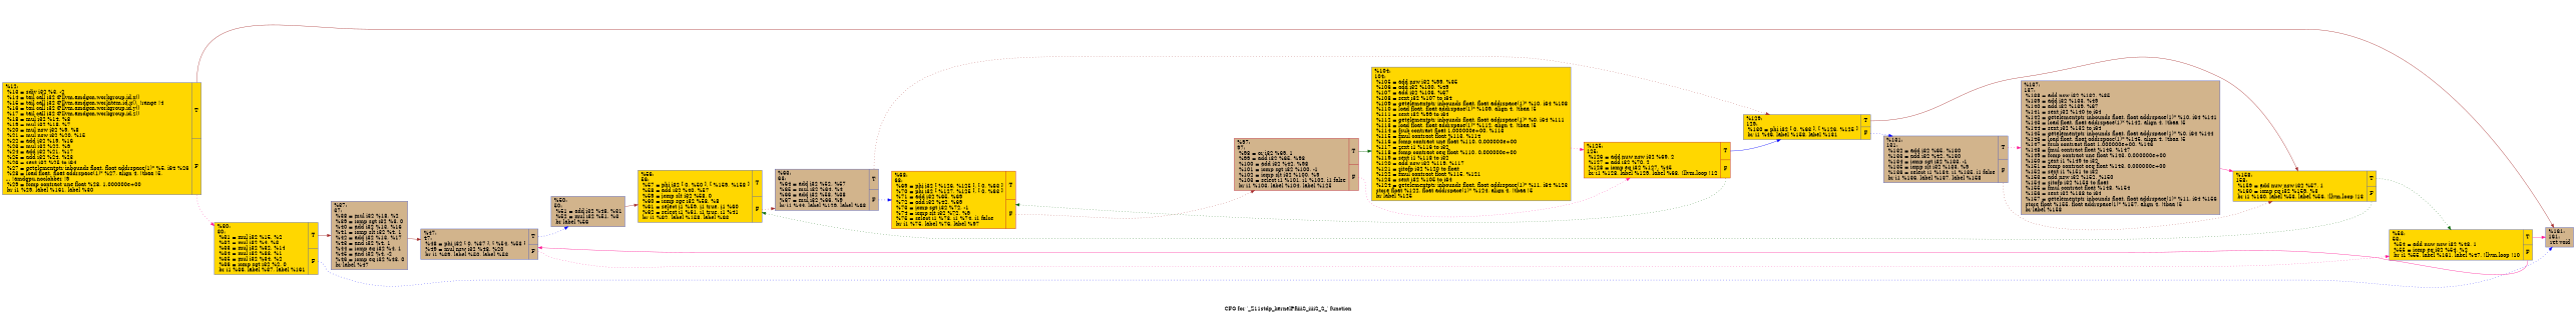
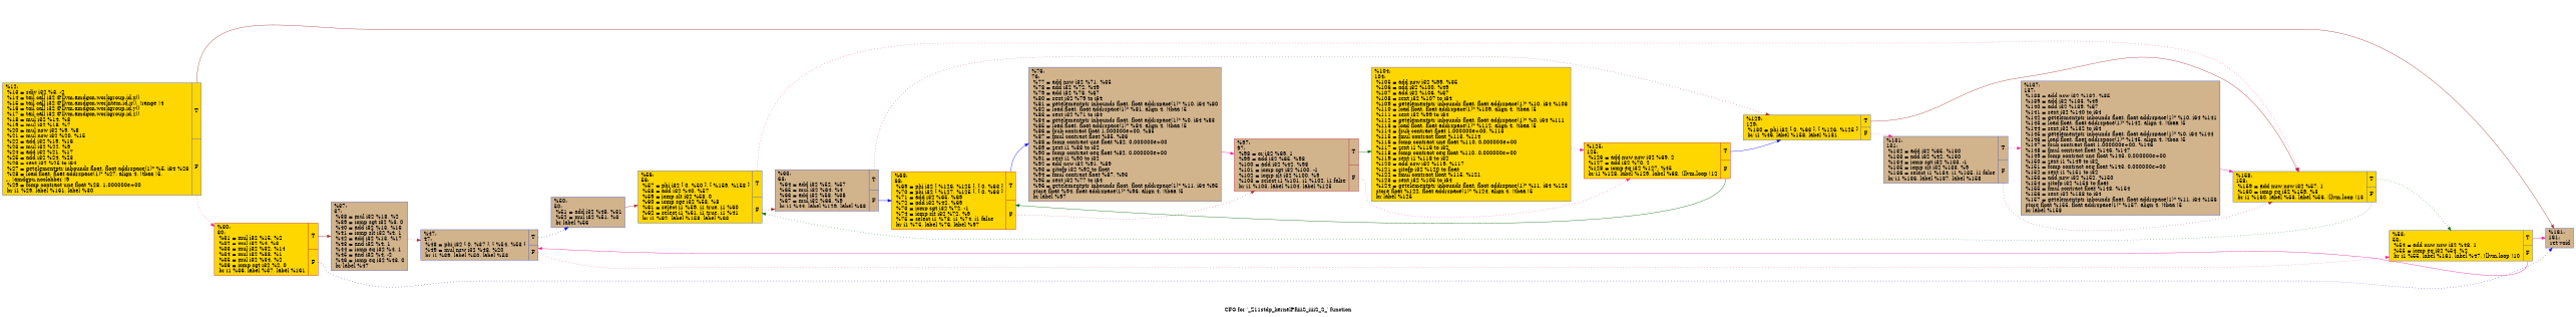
  digraph {
    label="CFG for '_Z11stdp_kernelPfiiiiS_iiiiS_S_' function"
    rankdir=LR
    node [color="#3d50c3ff" fillcolor=gold shape=record style=filled]
    edge [color=deeppink style=dotted tailport=s0]
    n1 [label="{%12:\l  %13 = sdiv i32 %3, -2\l  %14 = tail call i32 @llvm.amdgcn.workgroup.id.x()\l  %15 = tail call i32 @llvm.amdgcn.workitem.id.x(), !range !4\l  %16 = tail call i32 @llvm.amdgcn.workgroup.id.y()\l  %17 = tail call i32 @llvm.amdgcn.workgroup.id.z()\l  %18 = mul i32 %14, %8\l  %19 = mul i32 %18, %7\l  %20 = mul nsw i32 %9, %8\l  %21 = mul nsw i32 %20, %15\l  %22 = add i32 %19, %16\l  %23 = mul i32 %22, %9\l  %24 = add i32 %21, %17\l  %25 = add i32 %24, %23\l  %26 = sext i32 %25 to i64\l  %27 = getelementptr inbounds float, float addrspace(1)* %5, i64 %26\l  %28 = load float, float addrspace(1)* %27, align 4, !tbaa !5,\l... !amdgpu.noclobber !9\l  %29 = fcmp contract une float %28, 1.000000e+00\l  br i1 %29, label %161, label %30\l|{<s0>T|<s1>F}}"]
    n2 [fillcolor=tan label="{%161:\l161:                                              \l  ret void\l}"]
-   n3 [label="{%30:\l30:                                               \l  %31 = mul i32 %15, %2\l  %32 = mul i32 %4, %3\l  %33 = mul i32 %32, %14\l  %34 = mul i32 %33, %1\l  %35 = mul i32 %34, %2\l  %36 = icmp sgt i32 %2, 0\l  br i1 %36, label %37, label %161\l|{<s0>T|<s1>F}}"]
+   n3 [color="#b70d28ff" label="{%30:\l30:                                               \l  %31 = mul i32 %15, %2\l  %32 = mul i32 %4, %3\l  %33 = mul i32 %32, %14\l  %34 = mul i32 %33, %1\l  %35 = mul i32 %34, %2\l  %36 = icmp sgt i32 %2, 0\l  br i1 %36, label %37, label %161\l|{<s0>T|<s1>F}}"]
    n4 [fillcolor=tan label="{%37:\l37:                                               \l  %38 = mul i32 %18, %2\l  %39 = icmp sgt i32 %3, 0\l  %40 = add i32 %13, %16\l  %41 = icmp slt i32 %4, 1\l  %42 = add i32 %13, %17\l  %43 = and i32 %4, 1\l  %44 = icmp eq i32 %4, 1\l  %45 = and i32 %4, -2\l  %46 = icmp eq i32 %43, 0\l  br label %47\l}"]
    n5 [fillcolor=tan label="{%47:\l47:                                               \l  %48 = phi i32 [ 0, %37 ], [ %54, %53 ]\l  %49 = mul nsw i32 %48, %20\l  br i1 %39, label %50, label %53\l|{<s0>T|<s1>F}}"]
    n6 [fillcolor=tan label="{%50:\l50:                                               \l  %51 = add i32 %48, %31\l  %52 = mul i32 %51, %3\l  br label %56\l}"]
    n7 [label="{%53:\l53:                                               \l  %54 = add nuw nsw i32 %48, 1\l  %55 = icmp eq i32 %54, %2\l  br i1 %55, label %161, label %47, !llvm.loop !10\l|{<s0>T|<s1>F}}"]
    n8 [label="{%56:\l56:                                               \l  %57 = phi i32 [ 0, %50 ], [ %159, %158 ]\l  %58 = add i32 %40, %57\l  %59 = icmp slt i32 %58, 0\l  %60 = icmp sge i32 %58, %8\l  %61 = select i1 %59, i1 true, i1 %60\l  %62 = select i1 %61, i1 true, i1 %41\l  br i1 %62, label %158, label %63\l|{<s0>T|<s1>F}}"]
    n9 [label="{%158:\l158:                                              \l  %159 = add nuw nsw i32 %57, 1\l  %160 = icmp eq i32 %159, %3\l  br i1 %160, label %53, label %56, !llvm.loop !13\l|{<s0>T|<s1>F}}"]
    n10 [fillcolor=tan label="{%63:\l63:                                               \l  %64 = add i32 %52, %57\l  %65 = mul i32 %64, %4\l  %66 = add i32 %58, %38\l  %67 = mul i32 %66, %9\l  br i1 %44, label %129, label %68\l|{<s0>T|<s1>F}}"]
    n11 [label="{%129:\l129:                                              \l  %130 = phi i32 [ 0, %63 ], [ %126, %125 ]\l  br i1 %46, label %158, label %131\l|{<s0>T|<s1>F}}"]
    n12 [color="#b70d28ff" label="{%68:\l68:                                               \l  %69 = phi i32 [ %126, %125 ], [ 0, %63 ]\l  %70 = phi i32 [ %127, %125 ], [ 0, %63 ]\l  %71 = add i32 %65, %69\l  %72 = add i32 %42, %69\l  %73 = icmp sgt i32 %72, -1\l  %74 = icmp slt i32 %72, %9\l  %75 = select i1 %73, i1 %74, i1 false\l  br i1 %75, label %76, label %97\l|{<s0>T|<s1>F}}"]
    n13 [fillcolor=tan label="{%131:\l131:                                              \l  %132 = add i32 %65, %130\l  %133 = add i32 %42, %130\l  %134 = icmp sgt i32 %133, -1\l  %135 = icmp slt i32 %133, %9\l  %136 = select i1 %134, i1 %135, i1 false\l  br i1 %136, label %137, label %158\l|{<s0>T|<s1>F}}"]
+   n14 [fillcolor=tan label="{%76:\l76:                                               \l  %77 = add nsw i32 %71, %35\l  %78 = add i32 %72, %49\l  %79 = add i32 %78, %67\l  %80 = sext i32 %79 to i64\l  %81 = getelementptr inbounds float, float addrspace(1)* %10, i64 %80\l  %82 = load float, float addrspace(1)* %81, align 4, !tbaa !5\l  %83 = sext i32 %71 to i64\l  %84 = getelementptr inbounds float, float addrspace(1)* %0, i64 %83\l  %85 = load float, float addrspace(1)* %84, align 4, !tbaa !5\l  %86 = fsub contract float 1.000000e+00, %85\l  %87 = fmul contract float %85, %86\l  %88 = fcmp contract une float %82, 0.000000e+00\l  %89 = zext i1 %88 to i32\l  %90 = fcmp contract oeq float %82, 0.000000e+00\l  %91 = sext i1 %90 to i32\l  %92 = add nsw i32 %91, %89\l  %93 = sitofp i32 %92 to float\l  %94 = fmul contract float %87, %93\l  %95 = sext i32 %77 to i64\l  %96 = getelementptr inbounds float, float addrspace(1)* %11, i64 %95\l  store float %94, float addrspace(1)* %96, align 4, !tbaa !5\l  br label %97\l}"]
    n15 [color="#b70d28ff" fillcolor=tan label="{%97:\l97:                                               \l  %98 = or i32 %69, 1\l  %99 = add i32 %65, %98\l  %100 = add i32 %42, %98\l  %101 = icmp sgt i32 %100, -1\l  %102 = icmp slt i32 %100, %9\l  %103 = select i1 %101, i1 %102, i1 false\l  br i1 %103, label %104, label %125\l|{<s0>T|<s1>F}}"]
    n16 [fillcolor=tan label="{%137:\l137:                                              \l  %138 = add nsw i32 %132, %35\l  %139 = add i32 %133, %49\l  %140 = add i32 %139, %67\l  %141 = sext i32 %140 to i64\l  %142 = getelementptr inbounds float, float addrspace(1)* %10, i64 %141\l  %143 = load float, float addrspace(1)* %142, align 4, !tbaa !5\l  %144 = sext i32 %132 to i64\l  %145 = getelementptr inbounds float, float addrspace(1)* %0, i64 %144\l  %146 = load float, float addrspace(1)* %145, align 4, !tbaa !5\l  %147 = fsub contract float 1.000000e+00, %146\l  %148 = fmul contract float %146, %147\l  %149 = fcmp contract une float %143, 0.000000e+00\l  %150 = zext i1 %149 to i32\l  %151 = fcmp contract oeq float %143, 0.000000e+00\l  %152 = sext i1 %151 to i32\l  %153 = add nsw i32 %152, %150\l  %154 = sitofp i32 %153 to float\l  %155 = fmul contract float %148, %154\l  %156 = sext i32 %138 to i64\l  %157 = getelementptr inbounds float, float addrspace(1)* %11, i64 %156\l  store float %155, float addrspace(1)* %157, align 4, !tbaa !5\l  br label %158\l}"]
    n17 [label="{%104:\l104:                                              \l  %105 = add nsw i32 %99, %35\l  %106 = add i32 %100, %49\l  %107 = add i32 %106, %67\l  %108 = sext i32 %107 to i64\l  %109 = getelementptr inbounds float, float addrspace(1)* %10, i64 %108\l  %110 = load float, float addrspace(1)* %109, align 4, !tbaa !5\l  %111 = sext i32 %99 to i64\l  %112 = getelementptr inbounds float, float addrspace(1)* %0, i64 %111\l  %113 = load float, float addrspace(1)* %112, align 4, !tbaa !5\l  %114 = fsub contract float 1.000000e+00, %113\l  %115 = fmul contract float %113, %114\l  %116 = fcmp contract une float %110, 0.000000e+00\l  %117 = zext i1 %116 to i32\l  %118 = fcmp contract oeq float %110, 0.000000e+00\l  %119 = sext i1 %118 to i32\l  %120 = add nsw i32 %119, %117\l  %121 = sitofp i32 %120 to float\l  %122 = fmul contract float %115, %121\l  %123 = sext i32 %105 to i64\l  %124 = getelementptr inbounds float, float addrspace(1)* %11, i64 %123\l  store float %122, float addrspace(1)* %124, align 4, !tbaa !5\l  br label %125\l}"]
    n18 [color="#b70d28ff" label="{%125:\l125:                                              \l  %126 = add nuw nsw i32 %69, 2\l  %127 = add i32 %70, 2\l  %128 = icmp eq i32 %127, %45\l  br i1 %128, label %129, label %68, !llvm.loop !12\l|{<s0>T|<s1>F}}"]
    n1 -> n2 [color=brown style=solid]
    n1 -> n3 [tailport=s1]
    n3 -> n2 [color=blue tailport=s1]
    n3 -> n4 [color=brown style=solid]
-   n4 -> n5 [color=brown style=solid]
+   n4 -> n5 [color=brown]
    n5 -> n6 [color=blue]
    n5 -> n7 [tailport=s1]
    n6 -> n8 [color=brown style=solid]
    n7 -> n2 [style=solid]
    n7 -> n5 [style=solid tailport=s1]
+   n8 -> n9
    n8 -> n10 [color=brown tailport=s1]
    n9 -> n7 [color=darkgreen]
    n9 -> n8 [color=darkgreen tailport=s1]
    n10 -> n11 [color=brown]
-   n10 -> n12 [color=blue tailport=s1]
+   n10 -> n12 [color=blue style=solid tailport=s1]
    n11 -> n9 [color=brown style=solid]
-   n11 -> n13 [color=blue tailport=s1]
+   n11 -> n13 [tailport=s1]
+   n12 -> n14 [color=blue style=solid]
    n12 -> n15 [color=brown tailport=s1]
    n13 -> n9 [color=brown tailport=s1]
    n13 -> n16
+   n14 -> n15 [style=solid]
    n15 -> n17 [color=darkgreen style=solid]
    n15 -> n18 [tailport=s1]
    n16 -> n9 [style=solid]
    n17 -> n18
    n18 -> n11 [color=blue style=solid]
-   n18 -> n12 [color=darkgreen tailport=s1]
+   n18 -> n12 [color=darkgreen style=solid tailport=s1]
  }
